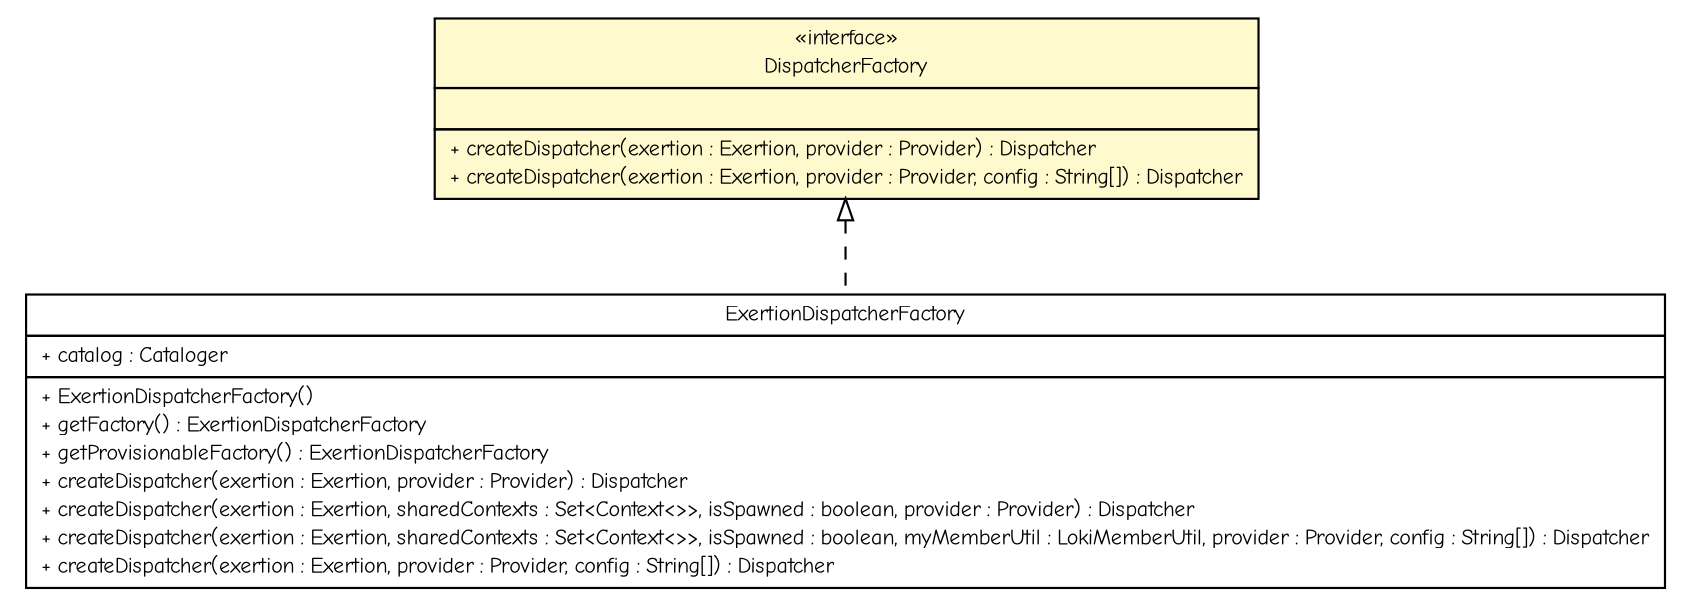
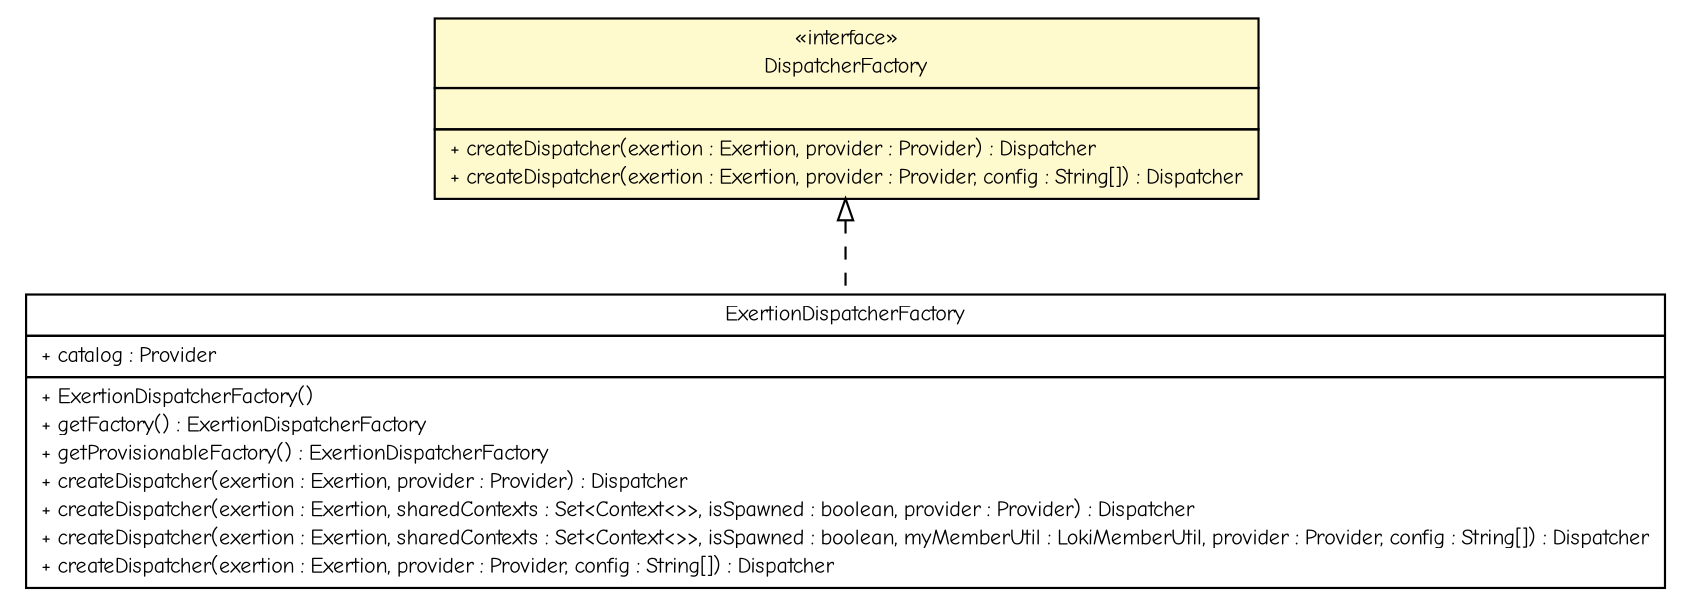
  digraph {
    nodesep=0.25
    ranksep=0.5
    fontname="Comic Neue"
    node [fontcolor=black fontname="Comic Neue" fontsize=10.0 shape=plaintext]
-   n1 [label=<<table title="sorcer.core.dispatch.ExertionDispatcherFactory" border="0" cellborder="1" cellspacing="0" cellpadding="2" port="p" href="./ExertionDispatcherFactory.html"> 		<tr><td><table border="0" cellspacing="0" cellpadding="1"> <tr><td align="center" balign="center"> ExertionDispatcherFactory </td></tr> 		</table></td></tr> 		<tr><td><table border="0" cellspacing="0" cellpadding="1"> <tr><td align="left" balign="left"> + catalog : Cataloger </td></tr> 		</table></td></tr> 		<tr><td><table border="0" cellspacing="0" cellpadding="1"> <tr><td align="left" balign="left"> + ExertionDispatcherFactory() </td></tr> <tr><td align="left" balign="left"> + getFactory() : ExertionDispatcherFactory </td></tr> <tr><td align="left" balign="left"> + getProvisionableFactory() : ExertionDispatcherFactory </td></tr> <tr><td align="left" balign="left"> + createDispatcher(exertion : Exertion, provider : Provider) : Dispatcher </td></tr> <tr><td align="left" balign="left"> + createDispatcher(exertion : Exertion, sharedContexts : Set&lt;Context&lt;&gt;&gt;, isSpawned : boolean, provider : Provider) : Dispatcher </td></tr> <tr><td align="left" balign="left"> + createDispatcher(exertion : Exertion, sharedContexts : Set&lt;Context&lt;&gt;&gt;, isSpawned : boolean, myMemberUtil : LokiMemberUtil, provider : Provider, config : String[]) : Dispatcher </td></tr> <tr><td align="left" balign="left"> + createDispatcher(exertion : Exertion, provider : Provider, config : String[]) : Dispatcher </td></tr> 		</table></td></tr> 		</table>>]
+   n1 [label=<<table title="sorcer.core.dispatch.ExertionDispatcherFactory" border="0" cellborder="1" cellspacing="0" cellpadding="2" port="p" href="./ExertionDispatcherFactory.html"> 		<tr><td><table border="0" cellspacing="0" cellpadding="1"> <tr><td align="center" balign="center"> ExertionDispatcherFactory </td></tr> 		</table></td></tr> 		<tr><td><table border="0" cellspacing="0" cellpadding="1"> <tr><td align="left" balign="left"> + catalog : Provider </td></tr> 		</table></td></tr> 		<tr><td><table border="0" cellspacing="0" cellpadding="1"> <tr><td align="left" balign="left"> + ExertionDispatcherFactory() </td></tr> <tr><td align="left" balign="left"> + getFactory() : ExertionDispatcherFactory </td></tr> <tr><td align="left" balign="left"> + getProvisionableFactory() : ExertionDispatcherFactory </td></tr> <tr><td align="left" balign="left"> + createDispatcher(exertion : Exertion, provider : Provider) : Dispatcher </td></tr> <tr><td align="left" balign="left"> + createDispatcher(exertion : Exertion, sharedContexts : Set&lt;Context&lt;&gt;&gt;, isSpawned : boolean, provider : Provider) : Dispatcher </td></tr> <tr><td align="left" balign="left"> + createDispatcher(exertion : Exertion, sharedContexts : Set&lt;Context&lt;&gt;&gt;, isSpawned : boolean, myMemberUtil : LokiMemberUtil, provider : Provider, config : String[]) : Dispatcher </td></tr> <tr><td align="left" balign="left"> + createDispatcher(exertion : Exertion, provider : Provider, config : String[]) : Dispatcher </td></tr> 		</table></td></tr> 		</table>>]
    n2 [label=<<table title="sorcer.core.dispatch.DispatcherFactory" border="0" cellborder="1" cellspacing="0" cellpadding="2" port="p" bgcolor="lemonChiffon" href="./DispatcherFactory.html"> 		<tr><td><table border="0" cellspacing="0" cellpadding="1"> <tr><td align="center" balign="center"> &#171;interface&#187; </td></tr> <tr><td align="center" balign="center"> DispatcherFactory </td></tr> 		</table></td></tr> 		<tr><td><table border="0" cellspacing="0" cellpadding="1"> <tr><td align="left" balign="left">  </td></tr> 		</table></td></tr> 		<tr><td><table border="0" cellspacing="0" cellpadding="1"> <tr><td align="left" balign="left"> + createDispatcher(exertion : Exertion, provider : Provider) : Dispatcher </td></tr> <tr><td align="left" balign="left"> + createDispatcher(exertion : Exertion, provider : Provider, config : String[]) : Dispatcher </td></tr> 		</table></td></tr> 		</table>>]
    n2 -> n1 [arrowtail=empty dir=back fontname="Comic Neue" fontsize=10 headport=p labelfontname=Helvetica labelfontsize=10 style=dashed tailport=p]
  }
